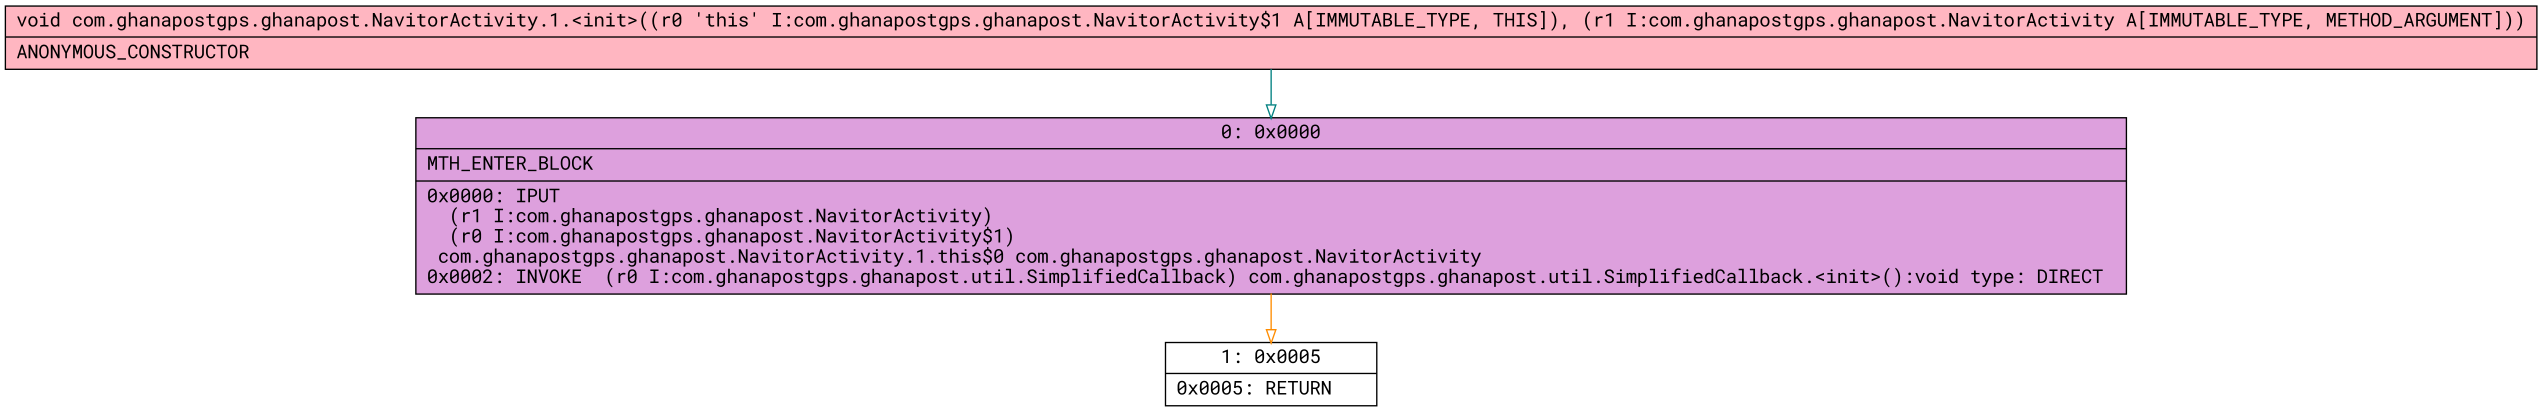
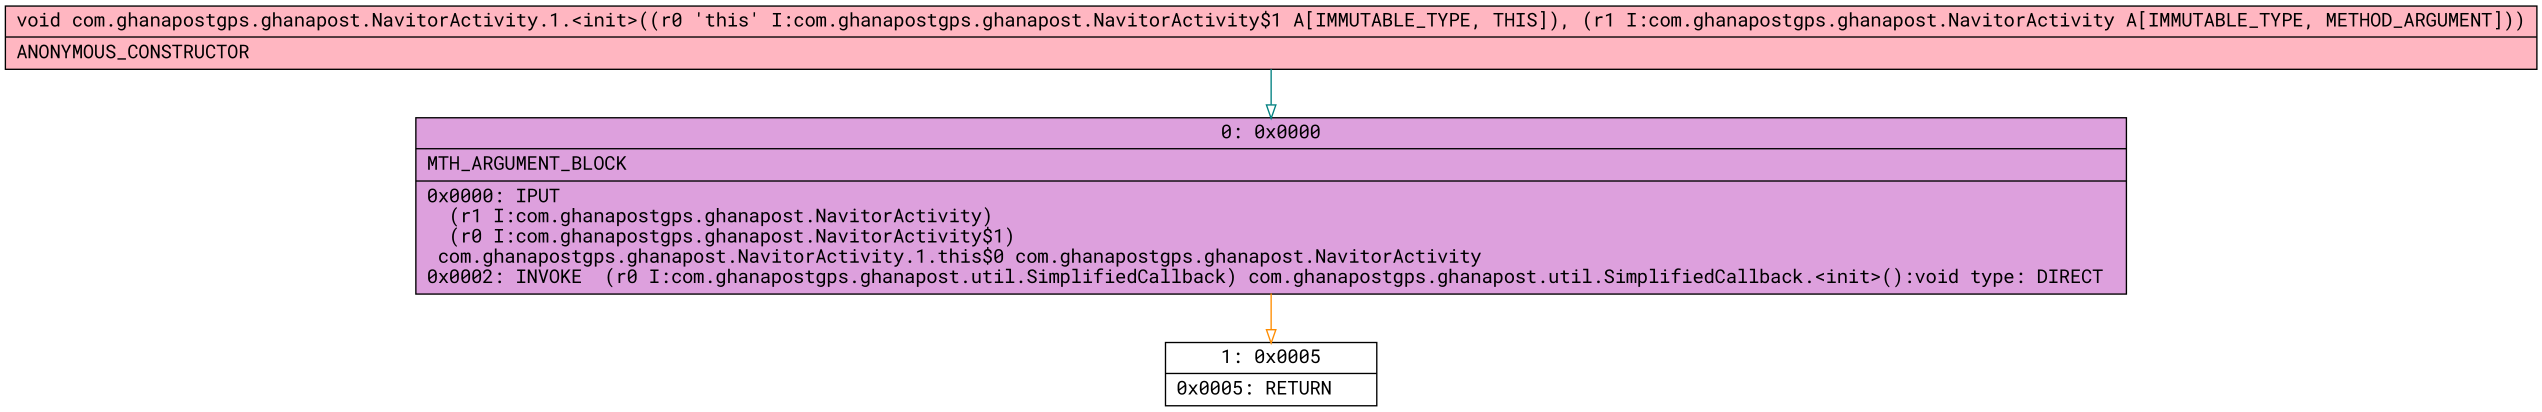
  digraph {
    fontname="Roboto Mono"
    node [shape=record style=filled fontname="Roboto Mono"]
    edge [arrowhead=onormal fontname="Roboto Mono"]
-   n1 [label="{0\:\ 0x0000|MTH_ENTER_BLOCK\l|0x0000: IPUT  \l  (r1 I:com.ghanapostgps.ghanapost.NavitorActivity)\l  (r0 I:com.ghanapostgps.ghanapost.NavitorActivity$1)\l com.ghanapostgps.ghanapost.NavitorActivity.1.this$0 com.ghanapostgps.ghanapost.NavitorActivity \l0x0002: INVOKE  (r0 I:com.ghanapostgps.ghanapost.util.SimplifiedCallback) com.ghanapostgps.ghanapost.util.SimplifiedCallback.\<init\>():void type: DIRECT \l}" fillcolor=plum]
+   n1 [label="{0\:\ 0x0000|MTH_ARGUMENT_BLOCK\l|0x0000: IPUT  \l  (r1 I:com.ghanapostgps.ghanapost.NavitorActivity)\l  (r0 I:com.ghanapostgps.ghanapost.NavitorActivity$1)\l com.ghanapostgps.ghanapost.NavitorActivity.1.this$0 com.ghanapostgps.ghanapost.NavitorActivity \l0x0002: INVOKE  (r0 I:com.ghanapostgps.ghanapost.util.SimplifiedCallback) com.ghanapostgps.ghanapost.util.SimplifiedCallback.\<init\>():void type: DIRECT \l}" fillcolor=plum]
    n2 [label="{1\:\ 0x0005|0x0005: RETURN   \l}" fillcolor=white]
    n3 [label="{void com.ghanapostgps.ghanapost.NavitorActivity.1.\<init\>((r0 'this' I:com.ghanapostgps.ghanapost.NavitorActivity$1 A[IMMUTABLE_TYPE, THIS]), (r1 I:com.ghanapostgps.ghanapost.NavitorActivity A[IMMUTABLE_TYPE, METHOD_ARGUMENT]))  | ANONYMOUS_CONSTRUCTOR\l}" fillcolor=lightpink]
    n1 -> n2 [color=darkorange]
    n3 -> n1 [color=teal]
  }
